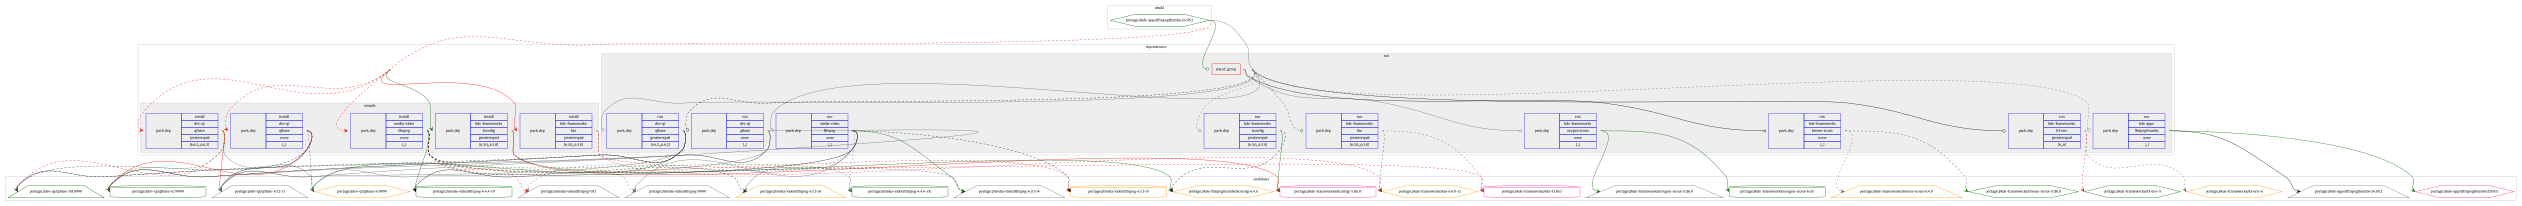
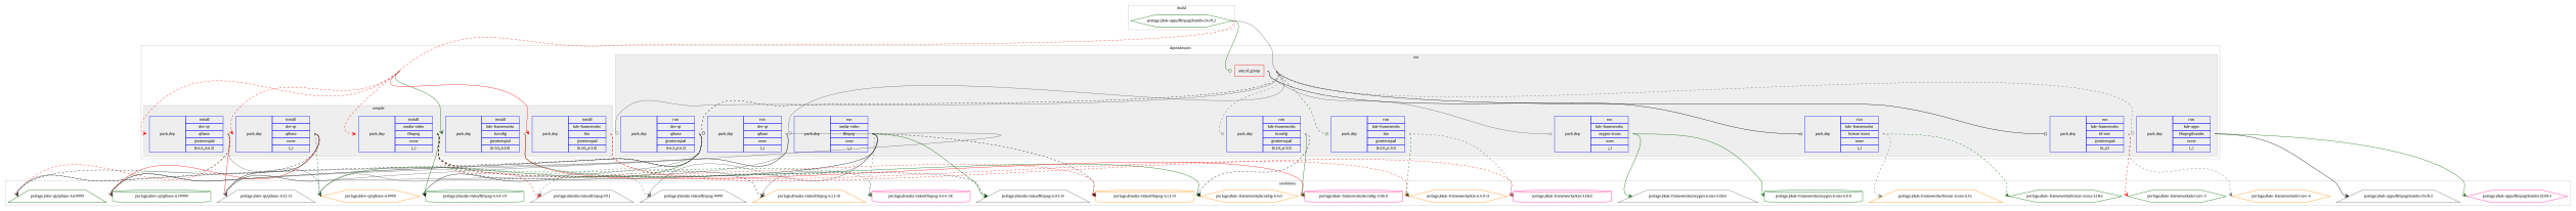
  digraph {
    compound=true
    concentrate=true
    fontname=Merriweather
    fontsize=10
    newrank=true
    rankdir=TB
    ranksep=1.5
    node [color=blue fontname=Merriweather fontsize=10 shape=none]
    edge [arrowhead=vee color=gray40 fontname=Merriweather headport=w style=solid tailport=e weight=100]
    n1 [color=darkgreen label="portage://kde-apps/ffmpegthumbs-24.05.2" shape=hexagon width=4]
    n2 [label=<<TABLE BORDER="0" CELLBORDER="1" CELLSPACING="0" CELLPADDING="4" WIDTH="220"><TR><TD ROWSPAN="6" CELLPADDING="30">pack_dep</TD></TR><TR><TD WIDTH="110">install</TD></TR><TR><TD>dev-qt</TD></TR><TR><TD>qtbase</TD></TR><TR><TD>greaterequal</TD></TR><TR><TD>[6.6.2,,,6.6.2]</TD></TR></TABLE>>]
    n3 [label=<<TABLE BORDER="0" CELLBORDER="1" CELLSPACING="0" CELLPADDING="4" WIDTH="220"><TR><TD ROWSPAN="6" CELLPADDING="30">pack_dep</TD></TR><TR><TD WIDTH="110">install</TD></TR><TR><TD>dev-qt</TD></TR><TR><TD>qtbase</TD></TR><TR><TD>none</TD></TR><TR><TD>[,,]</TD></TR></TABLE>>]
    n4 [label=<<TABLE BORDER="0" CELLBORDER="1" CELLSPACING="0" CELLPADDING="4" WIDTH="220"><TR><TD ROWSPAN="6" CELLPADDING="30">pack_dep</TD></TR><TR><TD WIDTH="110">install</TD></TR><TR><TD>kde-frameworks</TD></TR><TR><TD>kconfig</TD></TR><TR><TD>greaterequal</TD></TR><TR><TD>[6.3.0,,,6.3.0]</TD></TR></TABLE>>]
    n5 [label=<<TABLE BORDER="0" CELLBORDER="1" CELLSPACING="0" CELLPADDING="4" WIDTH="220"><TR><TD ROWSPAN="6" CELLPADDING="30">pack_dep</TD></TR><TR><TD WIDTH="110">install</TD></TR><TR><TD>kde-frameworks</TD></TR><TR><TD>kio</TD></TR><TR><TD>greaterequal</TD></TR><TR><TD>[6.3.0,,,6.3.0]</TD></TR></TABLE>>]
    n6 [label=<<TABLE BORDER="0" CELLBORDER="1" CELLSPACING="0" CELLPADDING="4" WIDTH="220"><TR><TD ROWSPAN="6" CELLPADDING="30">pack_dep</TD></TR><TR><TD WIDTH="110">install</TD></TR><TR><TD>media-video</TD></TR><TR><TD>ffmpeg</TD></TR><TR><TD>none</TD></TR><TR><TD>[,,]</TD></TR></TABLE>>]
    n7 [label=<<TABLE BORDER="0" CELLBORDER="1" CELLSPACING="0" CELLPADDING="4" WIDTH="220"><TR><TD ROWSPAN="6" CELLPADDING="30">pack_dep</TD></TR><TR><TD WIDTH="110">run</TD></TR><TR><TD>kde-frameworks</TD></TR><TR><TD>breeze-icons</TD></TR><TR><TD>none</TD></TR><TR><TD>[,,]</TD></TR></TABLE>>]
    n8 [label=<<TABLE BORDER="0" CELLBORDER="1" CELLSPACING="0" CELLPADDING="4" WIDTH="220"><TR><TD ROWSPAN="6" CELLPADDING="30">pack_dep</TD></TR><TR><TD WIDTH="110">run</TD></TR><TR><TD>kde-frameworks</TD></TR><TR><TD>oxygen-icons</TD></TR><TR><TD>none</TD></TR><TR><TD>[,,]</TD></TR></TABLE>>]
    n9 [color=red label=<<TABLE BORDER="0" CELLBORDER="1" CELLSPACING="0" CELLPADDING="4"><TR><TD CELLPADDING="10">any_of_group</TD></TR></TABLE>>]
    n10 [label=<<TABLE BORDER="0" CELLBORDER="1" CELLSPACING="0" CELLPADDING="4" WIDTH="220"><TR><TD ROWSPAN="6" CELLPADDING="30">pack_dep</TD></TR><TR><TD WIDTH="110">run</TD></TR><TR><TD>dev-qt</TD></TR><TR><TD>qtbase</TD></TR><TR><TD>greaterequal</TD></TR><TR><TD>[6.6.2,,,6.6.2]</TD></TR></TABLE>>]
    n11 [label=<<TABLE BORDER="0" CELLBORDER="1" CELLSPACING="0" CELLPADDING="4" WIDTH="220"><TR><TD ROWSPAN="6" CELLPADDING="30">pack_dep</TD></TR><TR><TD WIDTH="110">run</TD></TR><TR><TD>dev-qt</TD></TR><TR><TD>qtbase</TD></TR><TR><TD>none</TD></TR><TR><TD>[,,]</TD></TR></TABLE>>]
    n12 [label=<<TABLE BORDER="0" CELLBORDER="1" CELLSPACING="0" CELLPADDING="4" WIDTH="220"><TR><TD ROWSPAN="6" CELLPADDING="30">pack_dep</TD></TR><TR><TD WIDTH="110">run</TD></TR><TR><TD>kde-frameworks</TD></TR><TR><TD>kconfig</TD></TR><TR><TD>greaterequal</TD></TR><TR><TD>[6.3.0,,,6.3.0]</TD></TR></TABLE>>]
    n13 [label=<<TABLE BORDER="0" CELLBORDER="1" CELLSPACING="0" CELLPADDING="4" WIDTH="220"><TR><TD ROWSPAN="6" CELLPADDING="30">pack_dep</TD></TR><TR><TD WIDTH="110">run</TD></TR><TR><TD>kde-frameworks</TD></TR><TR><TD>kf-env</TD></TR><TR><TD>greaterequal</TD></TR><TR><TD>[6,,,6]</TD></TR></TABLE>>]
    n14 [label=<<TABLE BORDER="0" CELLBORDER="1" CELLSPACING="0" CELLPADDING="4" WIDTH="220"><TR><TD ROWSPAN="6" CELLPADDING="30">pack_dep</TD></TR><TR><TD WIDTH="110">run</TD></TR><TR><TD>kde-frameworks</TD></TR><TR><TD>kio</TD></TR><TR><TD>greaterequal</TD></TR><TR><TD>[6.3.0,,,6.3.0]</TD></TR></TABLE>>]
    n15 [label=<<TABLE BORDER="0" CELLBORDER="1" CELLSPACING="0" CELLPADDING="4" WIDTH="220"><TR><TD ROWSPAN="6" CELLPADDING="30">pack_dep</TD></TR><TR><TD WIDTH="110">run</TD></TR><TR><TD>media-video</TD></TR><TR><TD>ffmpeg</TD></TR><TR><TD>none</TD></TR><TR><TD>[,,]</TD></TR></TABLE>>]
    n16 [label=<<TABLE BORDER="0" CELLBORDER="1" CELLSPACING="0" CELLPADDING="4" WIDTH="220"><TR><TD ROWSPAN="6" CELLPADDING="30">pack_dep</TD></TR><TR><TD WIDTH="110">run</TD></TR><TR><TD>kde-apps</TD></TR><TR><TD>ffmpegthumbs</TD></TR><TR><TD>none</TD></TR><TR><TD>[,,]</TD></TR></TABLE>>]
    n17 [color=darkorange label="portage://dev-qt/qtbase-6.9999" shape=hexagon width=4]
-   n18 [color=darkgreen label="portage://dev-qt/qtbase-9.8.9999" shape=trapezium width=4]
+   n18 [color=darkgreen label="portage://dev-qt/qtbase-6.8.9999" shape=trapezium width=4]
    n19 [color=darkgreen label="portage://dev-qt/qtbase-6.7.9999" shape=cylinder width=4]
    n20 [color=gray40 label="portage://dev-qt/qtbase-6.7.2-r1" shape=trapezium width=4]
-   n21 [color=darkorange label="portage://kde-ffmpegthumbs/kconfig-6.4.0" shape=hexagon width=4]
+   n21 [color=darkorange label="portage://kde-frameworks/kconfig-6.4.0" shape=hexagon width=4]
    n22 [color=deeppink label="portage://kde-frameworks/kconfig-5.116.0" shape=cylinder width=4]
    n23 [color=darkorange label="portage://kde-frameworks/kio-6.4.0-r1" shape=hexagon width=4]
    n24 [color=deeppink label="portage://kde-frameworks/kio-5.116.0" shape=cylinder width=4]
    n25 [color=gray40 label="portage://media-video/ffmpeg-9999" shape=trapezium width=4]
    n26 [color=gray40 label="portage://media-video/ffmpeg-7.0.1" shape=trapezium width=4]
    n27 [color=darkorange label="portage://media-video/ffmpeg-6.1.1-r8" shape=trapezium width=4]
    n28 [color=darkorange label="portage://media-video/ffmpeg-6.1.1-r5" shape=cylinder width=4]
    n29 [color=gray40 label="portage://media-video/ffmpeg-6.0.1-r4" shape=trapezium width=4]
    n30 [color=darkgreen label="portage://media-video/ffmpeg-4.4.4-r9" shape=cylinder width=4]
-   n31 [color=darkgreen label="portage://media-video/ffmpeg-4.4.4-r10" shape=cylinder width=4]
+   n31 [color=deeppink label="portage://media-video/ffmpeg-4.4.4-r10" shape=cylinder width=4]
    n32 [color=darkorange label="portage://kde-frameworks/breeze-icons-6.4.0" shape=trapezium width=4]
    n33 [color=darkgreen label="portage://kde-frameworks/breeze-icons-5.116.0" shape=hexagon width=4]
    n34 [color=darkgreen label="portage://kde-frameworks/oxygen-icons-6.0.0" shape=cylinder width=4]
    n35 [color=gray40 label="portage://kde-frameworks/oxygen-icons-5.116.0" shape=trapezium width=4]
    n36 [color=darkorange label="portage://kde-frameworks/kf-env-6" shape=hexagon width=4]
    n37 [color=darkgreen label="portage://kde-frameworks/kf-env-5" shape=hexagon width=4]
    n38 [color=gray40 label="portage://kde-apps/ffmpegthumbs-24.05.2" shape=trapezium width=4]
    n39 [color=deeppink label="portage://kde-apps/ffmpegthumbs-23.08.5" shape=hexagon width=4]
    subgraph cluster_1 {
      color=gray
      label=<<i>ebuild</i>>
      n1
    }
    subgraph cluster_2 {
      color=gray
      label=<<i>dependencies</i>>
      subgraph cluster_3 {
        color=gray
        fillcolor="#eeeeee"
        label=<<i>compile</i>>
        style=filled
        subgraph sub_4 {
          color=gray
          fillcolor="#eeeeee"
          label=<<i>compile</i>>
          style=filled
          n2
        }
        subgraph sub_5 {
          color=gray
          fillcolor="#eeeeee"
          label=<<i>compile</i>>
          style=filled
          n3
        }
        subgraph sub_6 {
          color=gray
          fillcolor="#eeeeee"
          label=<<i>compile</i>>
          style=filled
          n4
        }
        subgraph sub_7 {
          color=gray
          fillcolor="#eeeeee"
          label=<<i>compile</i>>
          style=filled
          n5
        }
        subgraph sub_8 {
          color=gray
          fillcolor="#eeeeee"
          label=<<i>compile</i>>
          style=filled
          n6
        }
      }
      subgraph cluster_9 {
        color=gray
        fillcolor="#eeeeee"
        label=<<i>compile and run</i>>
        style=filled
      }
      subgraph cluster_10 {
        color=gray
        fillcolor="#eeeeee"
        label=<<i>run</i>>
        style=filled
        subgraph sub_11 {
          color=gray
          fillcolor="#eeeeee"
          label=<<i>run</i>>
          style=filled
          n9
          subgraph sub_12 {
            color=gray
            fillcolor="#eeeeee"
            label=<<i>run</i>>
            style=filled
            n7
          }
          subgraph sub_13 {
            color=gray
            fillcolor="#eeeeee"
            label=<<i>run</i>>
            style=filled
            n8
          }
        }
        subgraph sub_14 {
          color=gray
          fillcolor="#eeeeee"
          label=<<i>run</i>>
          style=filled
          n10
        }
        subgraph sub_15 {
          color=gray
          fillcolor="#eeeeee"
          label=<<i>run</i>>
          style=filled
          n11
        }
        subgraph sub_16 {
          color=gray
          fillcolor="#eeeeee"
          label=<<i>run</i>>
          style=filled
          n12
        }
        subgraph sub_17 {
          color=gray
          fillcolor="#eeeeee"
          label=<<i>run</i>>
          style=filled
          n13
        }
        subgraph sub_18 {
          color=gray
          fillcolor="#eeeeee"
          label=<<i>run</i>>
          style=filled
          n14
        }
        subgraph sub_19 {
          color=gray
          fillcolor="#eeeeee"
          label=<<i>run</i>>
          style=filled
          n15
        }
        subgraph sub_20 {
          color=gray
          fillcolor="#eeeeee"
          label=<<i>run</i>>
          style=filled
          n16
        }
      }
    }
    subgraph cluster_21 {
      color=gray
      label=<<i>candidates</i>>
      rank=same
      subgraph sub_22 {
        color=black
        label=<<i>candidates</i>>
        nodesep=1
        rank=same
        n17
        n18
        n19
        n20
      }
      subgraph sub_23 {
        color=black
        label=<<i>candidates</i>>
        nodesep=1
        rank=same
        n17
        n18
        n19
        n20
      }
      subgraph sub_24 {
        color=black
        label=<<i>candidates</i>>
        nodesep=1
        rank=same
        n21
        n22
      }
      subgraph sub_25 {
        color=black
        label=<<i>candidates</i>>
        nodesep=1
        rank=same
        n23
        n24
      }
      subgraph sub_26 {
        color=black
        label=<<i>candidates</i>>
        nodesep=1
        rank=same
        n25
        n26
        n27
        n28
        n29
        n30
        n31
      }
      subgraph sub_27 {
        color=black
        label=<<i>candidates</i>>
        nodesep=1
        rank=same
        n32
        n33
      }
      subgraph sub_28 {
        color=black
        label=<<i>candidates</i>>
        nodesep=1
        rank=same
        n34
        n35
      }
      subgraph sub_29 {
        color=black
        label=<<i>candidates</i>>
        nodesep=1
        rank=same
        n17
        n18
        n19
        n20
      }
      subgraph sub_30 {
        color=black
        label=<<i>candidates</i>>
        nodesep=1
        rank=same
        n17
        n18
        n19
        n20
      }
      subgraph sub_31 {
        color=black
        label=<<i>candidates</i>>
        nodesep=1
        rank=same
        n21
        n22
      }
      subgraph sub_32 {
        color=black
        label=<<i>candidates</i>>
        nodesep=1
        rank=same
        n36
        n37
      }
      subgraph sub_33 {
        color=black
        label=<<i>candidates</i>>
        nodesep=1
        rank=same
        n23
        n24
      }
      subgraph sub_34 {
        color=black
        label=<<i>candidates</i>>
        nodesep=1
        rank=same
        n25
        n26
        n27
        n28
        n29
        n30
        n31
      }
      subgraph sub_35 {
        color=black
        label=<<i>candidates</i>>
        nodesep=1
        rank=same
        n38
        n39
      }
    }
    n1 -> n2 [color=red style=dashed weight=20]
    n1 -> n3 [color=red style=dashed weight=20]
    n1 -> n4 [color=darkgreen weight=20]
    n1 -> n5 [color=red weight=20]
    n1 -> n6 [color=red style=dashed weight=20]
    n1 -> n9 [arrowhead=odot color=darkgreen weight=20]
    n1 -> n10 [arrowhead=odot weight=20]
    n1 -> n11 [arrowhead=odot color=black style=dashed weight=20]
    n1 -> n12 [arrowhead=odot style=dashed weight=20]
    n1 -> n13 [arrowhead=odot color=black weight=20]
    n1 -> n14 [arrowhead=odot color=darkgreen style=dashed weight=20]
    n1 -> n15 [arrowhead=odot weight=20]
    n1 -> n16 [arrowhead=odot style=dashed weight=20]
    n2 -> n17
    n2 -> n18 [color=red style=dashed]
    n2 -> n19 [color=darkgreen style=dashed]
    n2 -> n20 [color=red]
    n3 -> n17 [color=darkgreen style=dashed]
    n3 -> n18 [color=black style=dashed]
    n3 -> n19 [color=red]
    n3 -> n20 [color=black]
    n4 -> n21 [color=darkgreen]
    n4 -> n22 [color=red]
    n5 -> n23 [color=red style=dashed]
    n5 -> n24 [color=red style=dashed]
    n6 -> n25 [style=dashed]
    n6 -> n26 [color=red style=dashed]
    n6 -> n27 [color=black style=dashed]
    n6 -> n28 [color=red style=dashed]
    n6 -> n29 [color=black style=dashed]
    n6 -> n30 [color=darkgreen]
    n6 -> n31 [color=darkgreen style=dashed]
    n7 -> n32 [style=dashed]
    n7 -> n33 [color=darkgreen style=dashed]
    n8 -> n34 [color=darkgreen]
    n8 -> n35 [color=darkgreen]
    n9 -> n7 [arrowhead=oinv color=black weight=20]
    n9 -> n8 [arrowhead=oinv weight=20]
    n10 -> n17 [color=darkgreen]
    n10 -> n18 [color=black style=dashed]
    n10 -> n19 [color=black]
    n10 -> n20
    n11 -> n17
    n11 -> n18
    n11 -> n19
    n11 -> n20
    n12 -> n21 [color=black style=dashed]
    n12 -> n22 [color=darkgreen]
    n13 -> n36 [style=dashed]
    n13 -> n37 [color=red style=dashed]
    n14 -> n23 [color=darkgreen style=dashed]
    n14 -> n24 [style=dashed]
    n15 -> n25
    n15 -> n26 [style=dashed]
    n15 -> n27
    n15 -> n28 [color=black style=dashed]
    n15 -> n29 [color=darkgreen]
    n15 -> n30 [color=black]
    n15 -> n31 [style=dashed]
    n16 -> n38 [color=black]
    n16 -> n39 [color=darkgreen]
  }
